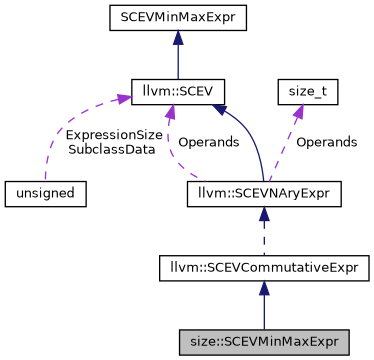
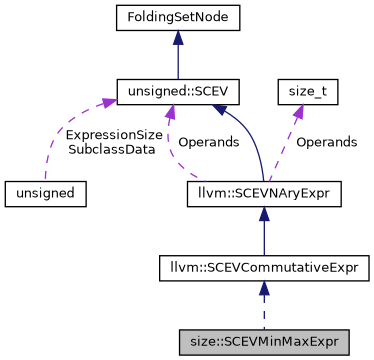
  digraph {
    node [color=black fontname=Helvetica fontsize=10 shape=box]
    edge [color=midnightblue dir=back fontname=Helvetica fontsize=10 labelfontname=Helvetica labelfontsize=10 style=solid]
    n1 [fillcolor=grey75 fontcolor=black height=0.2 label="size::SCEVMinMaxExpr" style=filled width=0.4]
    n2 [height=0.2 label="llvm::SCEVCommutativeExpr" width=0.4]
    n3 [height=0.2 label="llvm::SCEVNAryExpr" width=0.4]
-   n4 [height=0.2 label="llvm::SCEV" width=0.4]
+   n4 [height=0.2 label="unsigned::SCEV" width=0.4]
    n5 [height=0.2 label=unsigned width=0.4]
-   n6 [height=0.2 label=SCEVMinMaxExpr width=0.4]
+   n6 [height=0.2 label=FoldingSetNode width=0.4]
    n7 [height=0.2 label=size_t width=0.4]
-   n2 -> n1
-   n3 -> n2 [style=dashed]
+   n2 -> n1 [style=dashed]
+   n3 -> n2
    n4 -> n3
    n4 -> n3 [color=darkorchid3 label=" Operands" style=dashed]
    n4 -> n5 [color=darkorchid3 label=" ExpressionSize\nSubclassData" style=dashed]
    n6 -> n4
    n7 -> n3 [color=darkorchid3 label=" Operands" style=dashed]
  }
